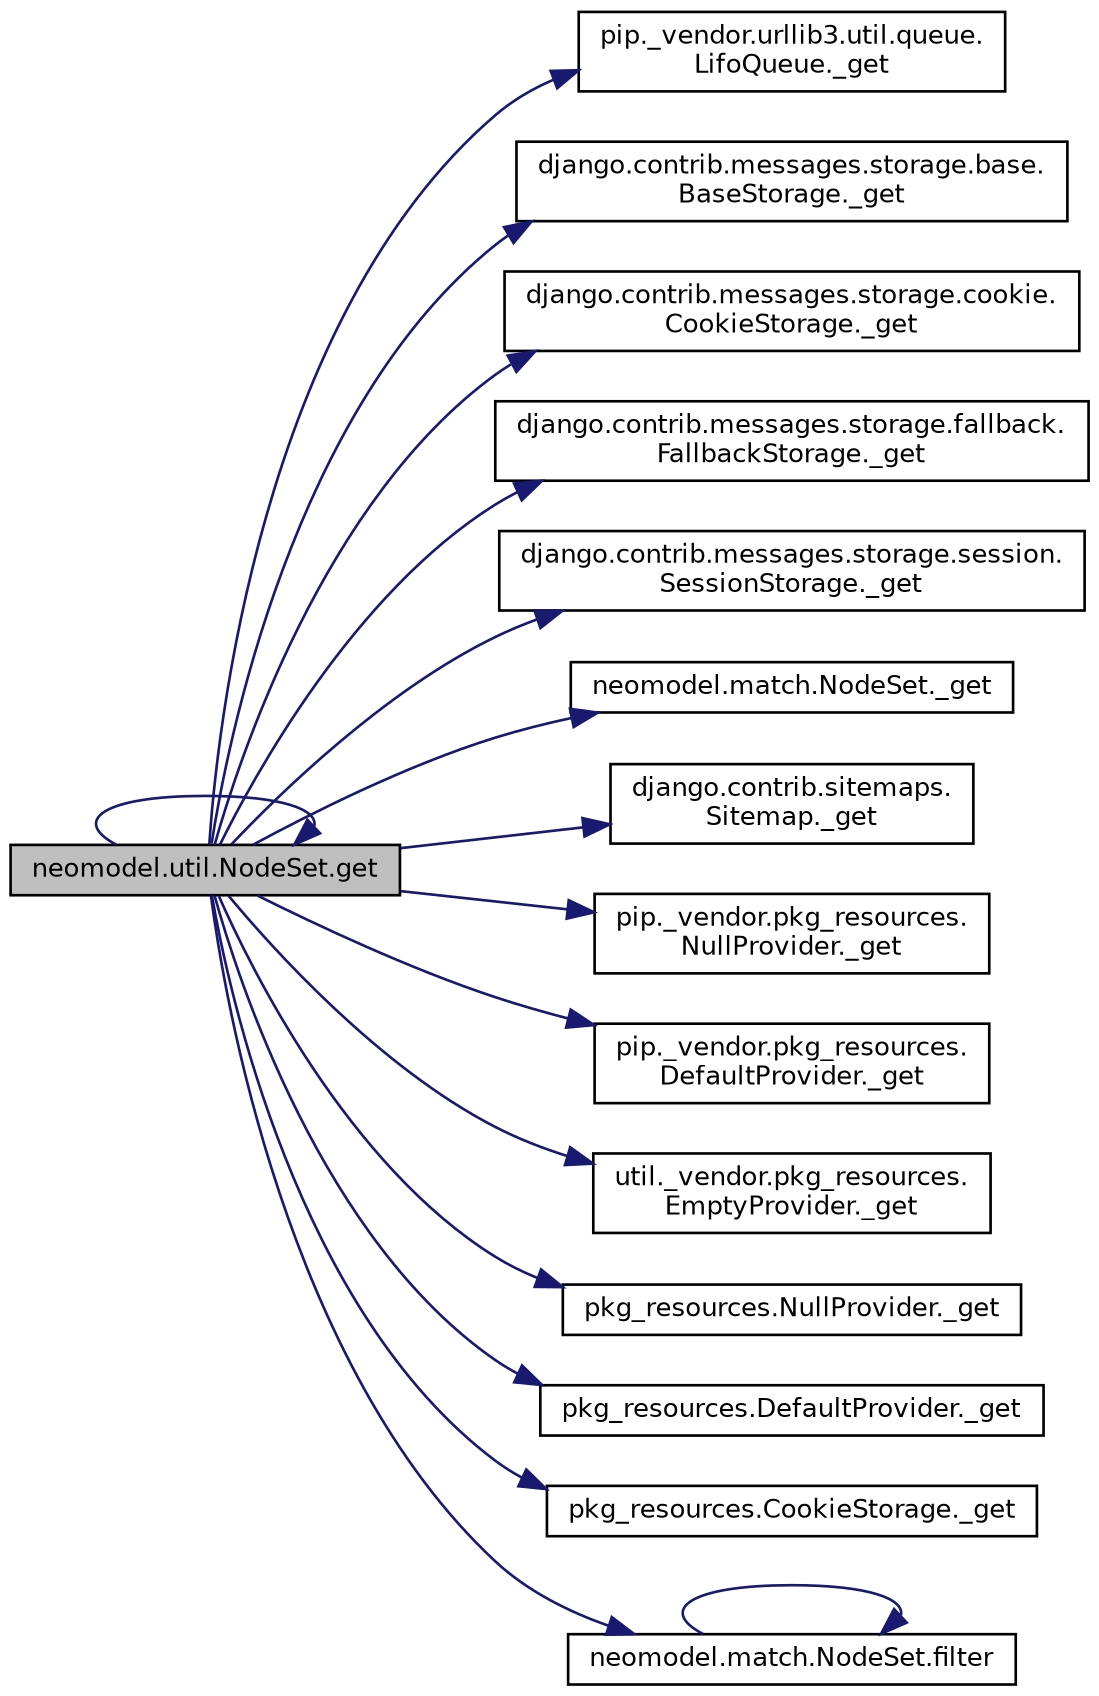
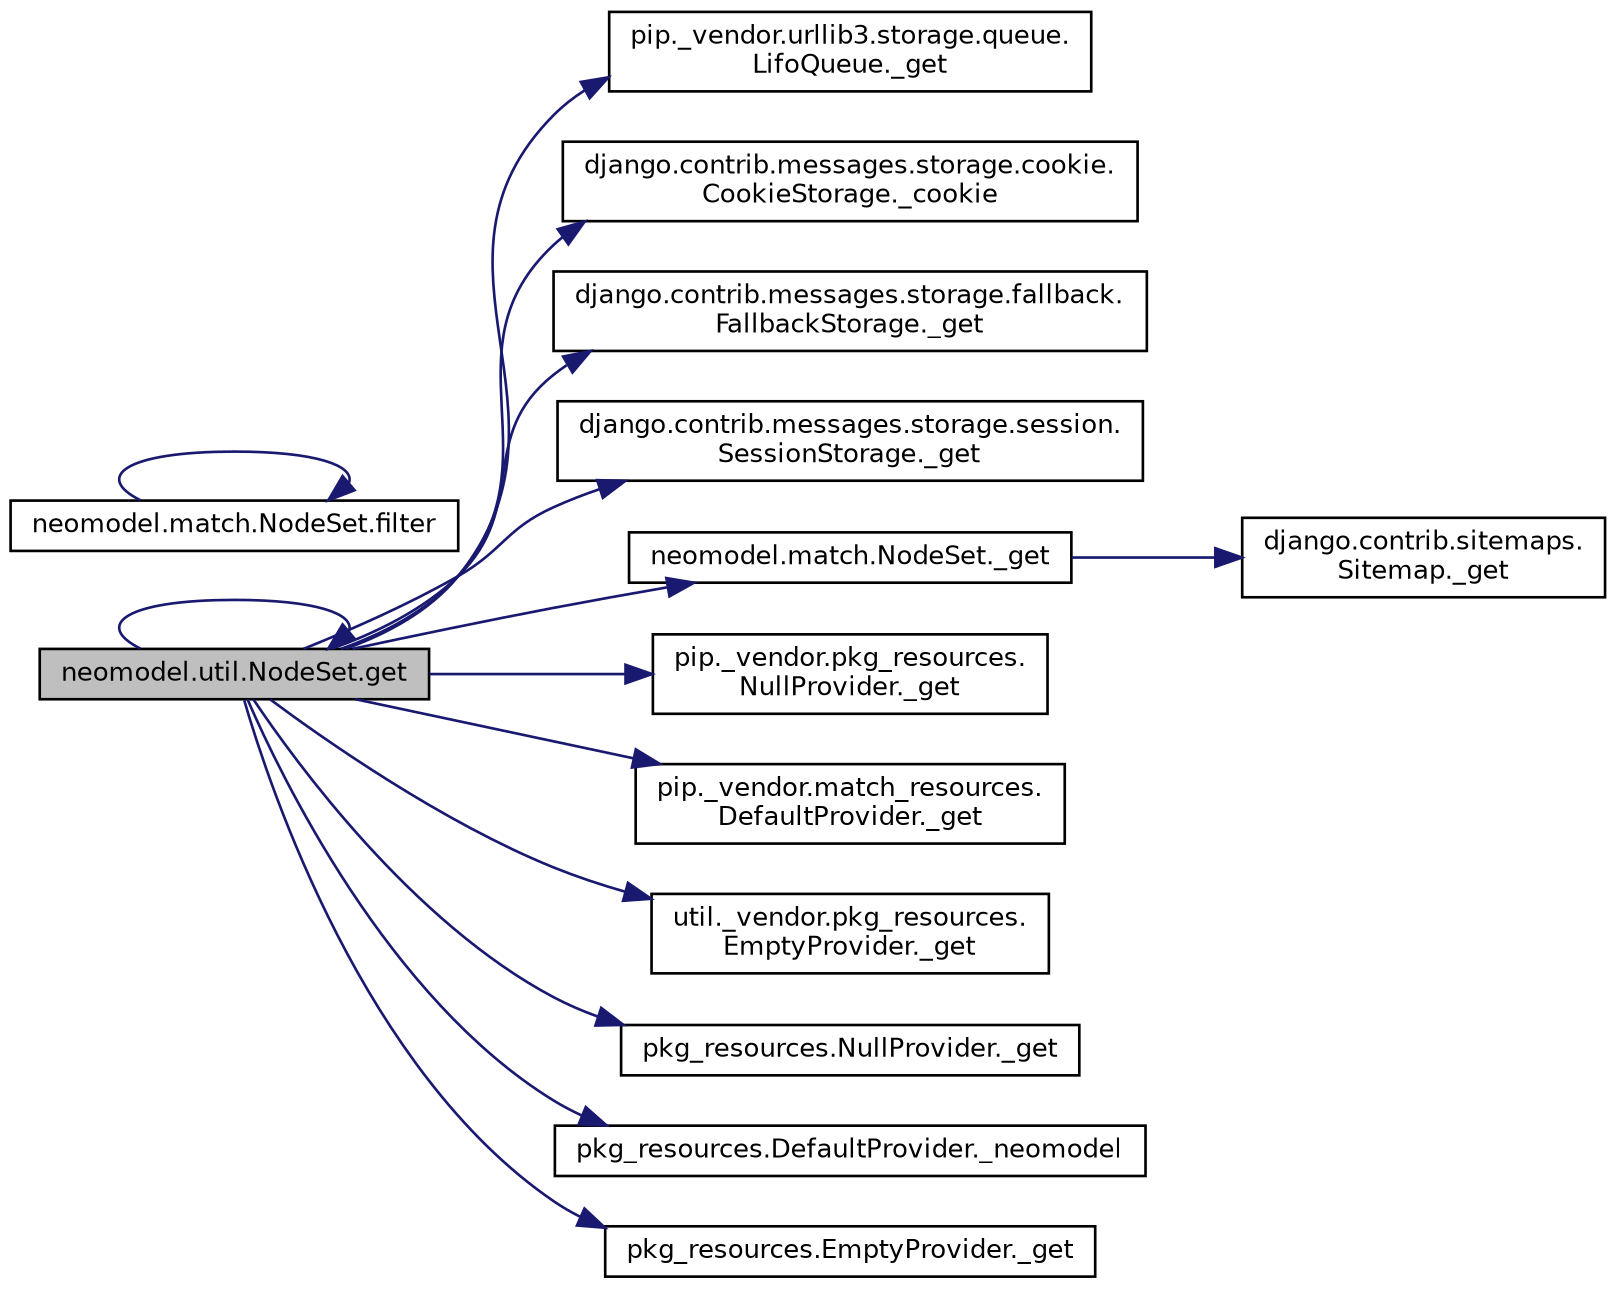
  digraph {
    rankdir=LR
    node [color=black fillcolor=white fontname=Helvetica fontsize=10 shape=record style=filled]
    edge [color=midnightblue fontname=Helvetica fontsize=10 labelfontname=Helvetica labelfontsize=10 style=solid]
    n1 [fillcolor=grey75 fontcolor=black height=0.2 label="neomodel.util.NodeSet.get" width=0.4]
-   n2 [height=0.2 label="pip._vendor.urllib3.util.queue.\lLifoQueue._get" width=0.4]
-   n3 [height=0.2 label="django.contrib.messages.storage.base.\lBaseStorage._get" width=0.4]
-   n4 [height=0.2 label="django.contrib.messages.storage.cookie.\lCookieStorage._get" width=0.4]
+   n2 [height=0.2 label="pip._vendor.urllib3.storage.queue.\lLifoQueue._get" width=0.4]
+   n4 [height=0.2 label="django.contrib.messages.storage.cookie.\lCookieStorage._cookie" width=0.4]
    n5 [height=0.2 label="django.contrib.messages.storage.fallback.\lFallbackStorage._get" width=0.4]
    n6 [height=0.2 label="django.contrib.messages.storage.session.\lSessionStorage._get" width=0.4]
    n7 [height=0.2 label="neomodel.match.NodeSet._get" width=0.4]
    n8 [height=0.2 label="django.contrib.sitemaps.\lSitemap._get" width=0.4]
    n9 [height=0.2 label="pip._vendor.pkg_resources.\lNullProvider._get" width=0.4]
-   n10 [height=0.2 label="pip._vendor.pkg_resources.\lDefaultProvider._get" width=0.4]
+   n10 [height=0.2 label="pip._vendor.match_resources.\lDefaultProvider._get" width=0.4]
    n11 [height=0.2 label="util._vendor.pkg_resources.\lEmptyProvider._get" width=0.4]
    n12 [height=0.2 label="pkg_resources.NullProvider._get" width=0.4]
-   n13 [height=0.2 label="pkg_resources.DefaultProvider._get" width=0.4]
-   n14 [height=0.2 label="pkg_resources.CookieStorage._get" width=0.4]
+   n13 [height=0.2 label="pkg_resources.DefaultProvider._neomodel" width=0.4]
+   n14 [height=0.2 label="pkg_resources.EmptyProvider._get" width=0.4]
    n15 [height=0.2 label="neomodel.match.NodeSet.filter" width=0.4]
    n1 -> n1
    n1 -> n2
-   n1 -> n3
    n1 -> n4
    n1 -> n5
    n1 -> n6
    n1 -> n7
-   n1 -> n8
+   n7 -> n8
    n1 -> n9
    n1 -> n10
    n1 -> n11
    n1 -> n12
    n1 -> n13
    n1 -> n14
-   n1 -> n15
    n15 -> n15
  }
